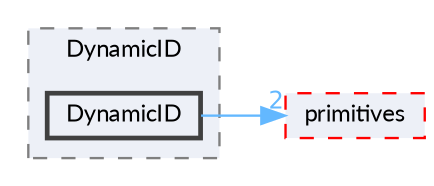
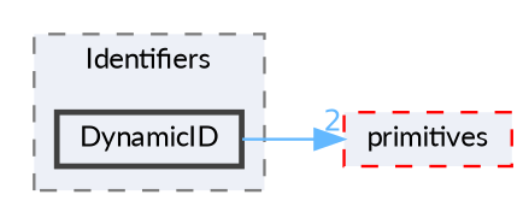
  digraph {
    compound=true
    rankdir=LR
    fontname=Lato
    node [fillcolor="#edf0f7" fontname=Lato fontsize=10 shape=box]
    n1 [color=grey25 height=0.2 label=DynamicID style="filled,bold" width=0.4]
    n2 [color=red height=0.2 label=primitives style="filled,dashed" width=0.4]
    subgraph cluster_1 {
      bgcolor="#edf0f7"
      fontsize=10
-     label=DynamicID
+     label=Identifiers
      pencolor=grey50
      style="filled,dashed"
      n1
    }
    n1 -> n2 [color=steelblue1 fontcolor=steelblue1 fontname=Lato fontsize=10 headlabel=2 labeldistance=1.5 labelfontname=Helvetica labelfontsize=10]
  }
